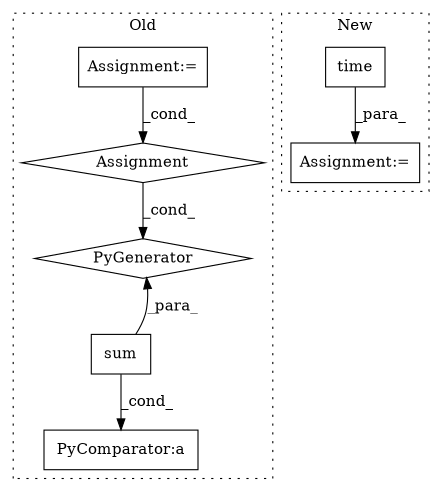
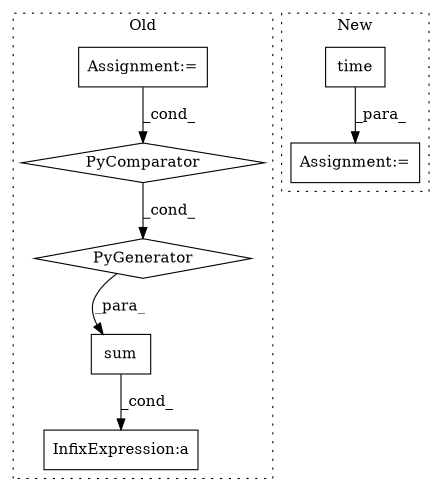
  digraph {
    node [a=7 l=34 s=6293 shape=box]
    n1 [a=107 l=107 label=PyGenerator s=6226 shape=diamond]
-   n2 [a=113 label=Assignment shape=diamond]
+   n2 [a=113 label=PyComparator shape=diamond]
    n3 [label="Assignment:="]
-   n4 [a=27 l=3 label="PyComparator:a" s=6330]
+   n4 [a=27 l=3 label="InfixExpression:a" s=6330]
    n5 [a=32 l="13,-3" label=sum s="6213,6333"]
    n6 [a=32 l=6 label=time s=8066]
    n7 [l=2 label="Assignment:=" s=8053]
    subgraph cluster_1 {
      label=Old
      style=dotted
      n1
      n2
      n3
      n4
      n5
    }
    subgraph cluster_2 {
      label=New
      style=dotted
      n6
      n7
    }
-   n5 -> n1 [label=_para_]
+   n1 -> n5 [label=_para_]
    n2 -> n1 [label=_cond_]
    n3 -> n2 [label=_cond_]
    n5 -> n4 [label=_cond_]
    n6 -> n7 [label=_para_]
  }
